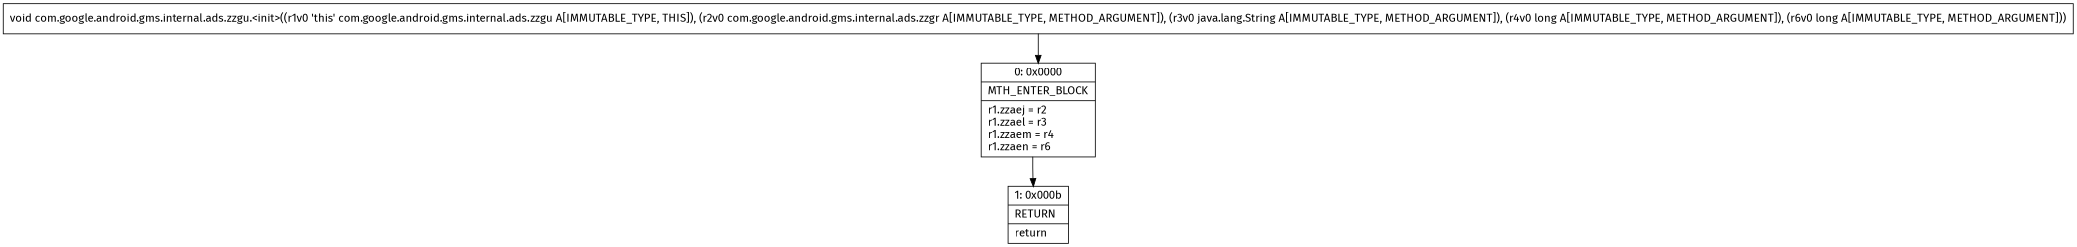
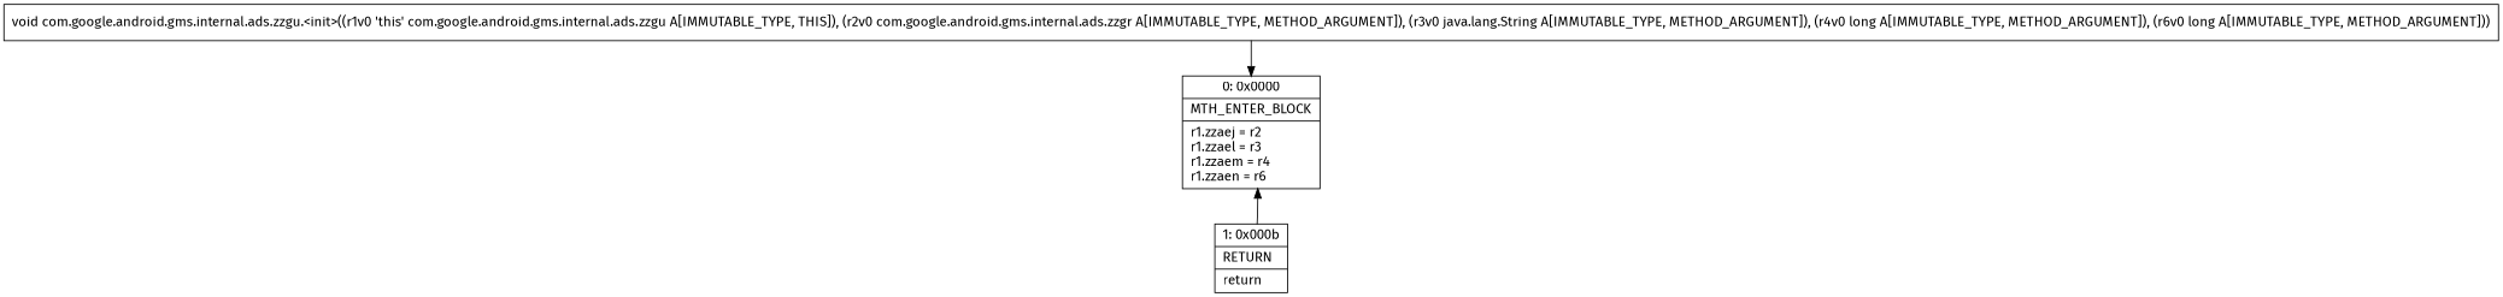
  digraph {
    fontname="Fira Sans"
    node [shape=record fontname="Fira Sans"]
    edge [fontname="Fira Sans"]
    n1 [label="{0\:\ 0x0000|MTH_ENTER_BLOCK\l|r1.zzaej = r2\lr1.zzael = r3\lr1.zzaem = r4\lr1.zzaen = r6\l}"]
    n2 [label="{1\:\ 0x000b|RETURN\l|return\l}"]
    n3 [label="{void com.google.android.gms.internal.ads.zzgu.\<init\>((r1v0 'this' com.google.android.gms.internal.ads.zzgu A[IMMUTABLE_TYPE, THIS]), (r2v0 com.google.android.gms.internal.ads.zzgr A[IMMUTABLE_TYPE, METHOD_ARGUMENT]), (r3v0 java.lang.String A[IMMUTABLE_TYPE, METHOD_ARGUMENT]), (r4v0 long A[IMMUTABLE_TYPE, METHOD_ARGUMENT]), (r6v0 long A[IMMUTABLE_TYPE, METHOD_ARGUMENT])) }"]
-   n1 -> n2
+   n2 -> n1
    n3 -> n1
  }
